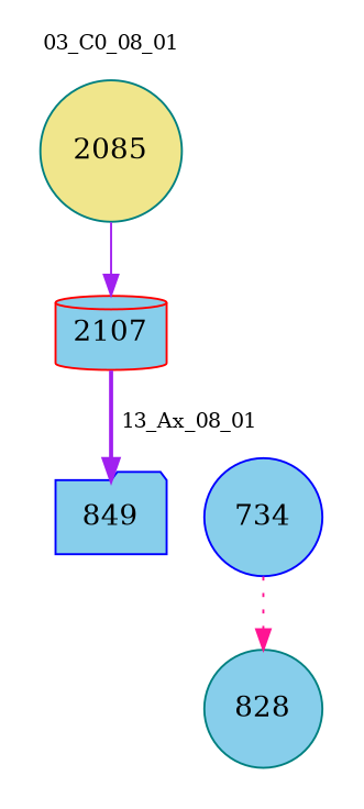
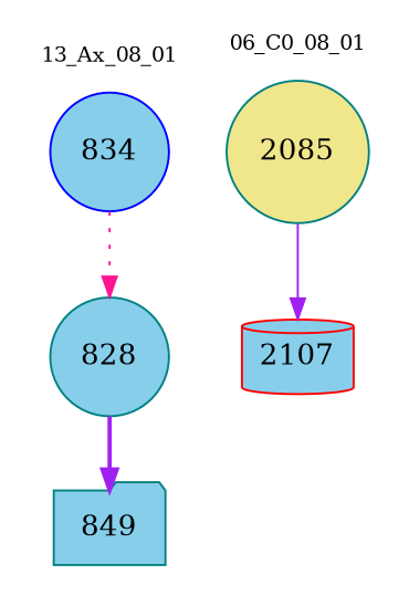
  digraph {
    node [color=blue fillcolor=skyblue shape=circle style=filled]
    edge [color=purple]
-   n1 [label=734]
+   n1 [label=834]
    n2 [color=teal label=828]
-   n3 [label=849 shape=folder]
+   n3 [color=teal label=849 shape=folder]
    n4 [color=teal fillcolor=khaki label=2085]
    n5 [color=red label=2107 shape=cylinder]
    subgraph cluster_1 {
      color=white
      fontsize=10
      label="13_Ax_08_01"
      n1
      n2
      n3
    }
    subgraph cluster_2 {
      color=white
      fontsize=10
-     label="03_C0_08_01"
+     label="06_C0_08_01"
      n4
      n5
    }
    n1 -> n2 [color=deeppink style=dotted]
-   n5 -> n3 [style=bold]
+   n2 -> n3 [style=bold]
    n4 -> n5 [style=solid]
  }
